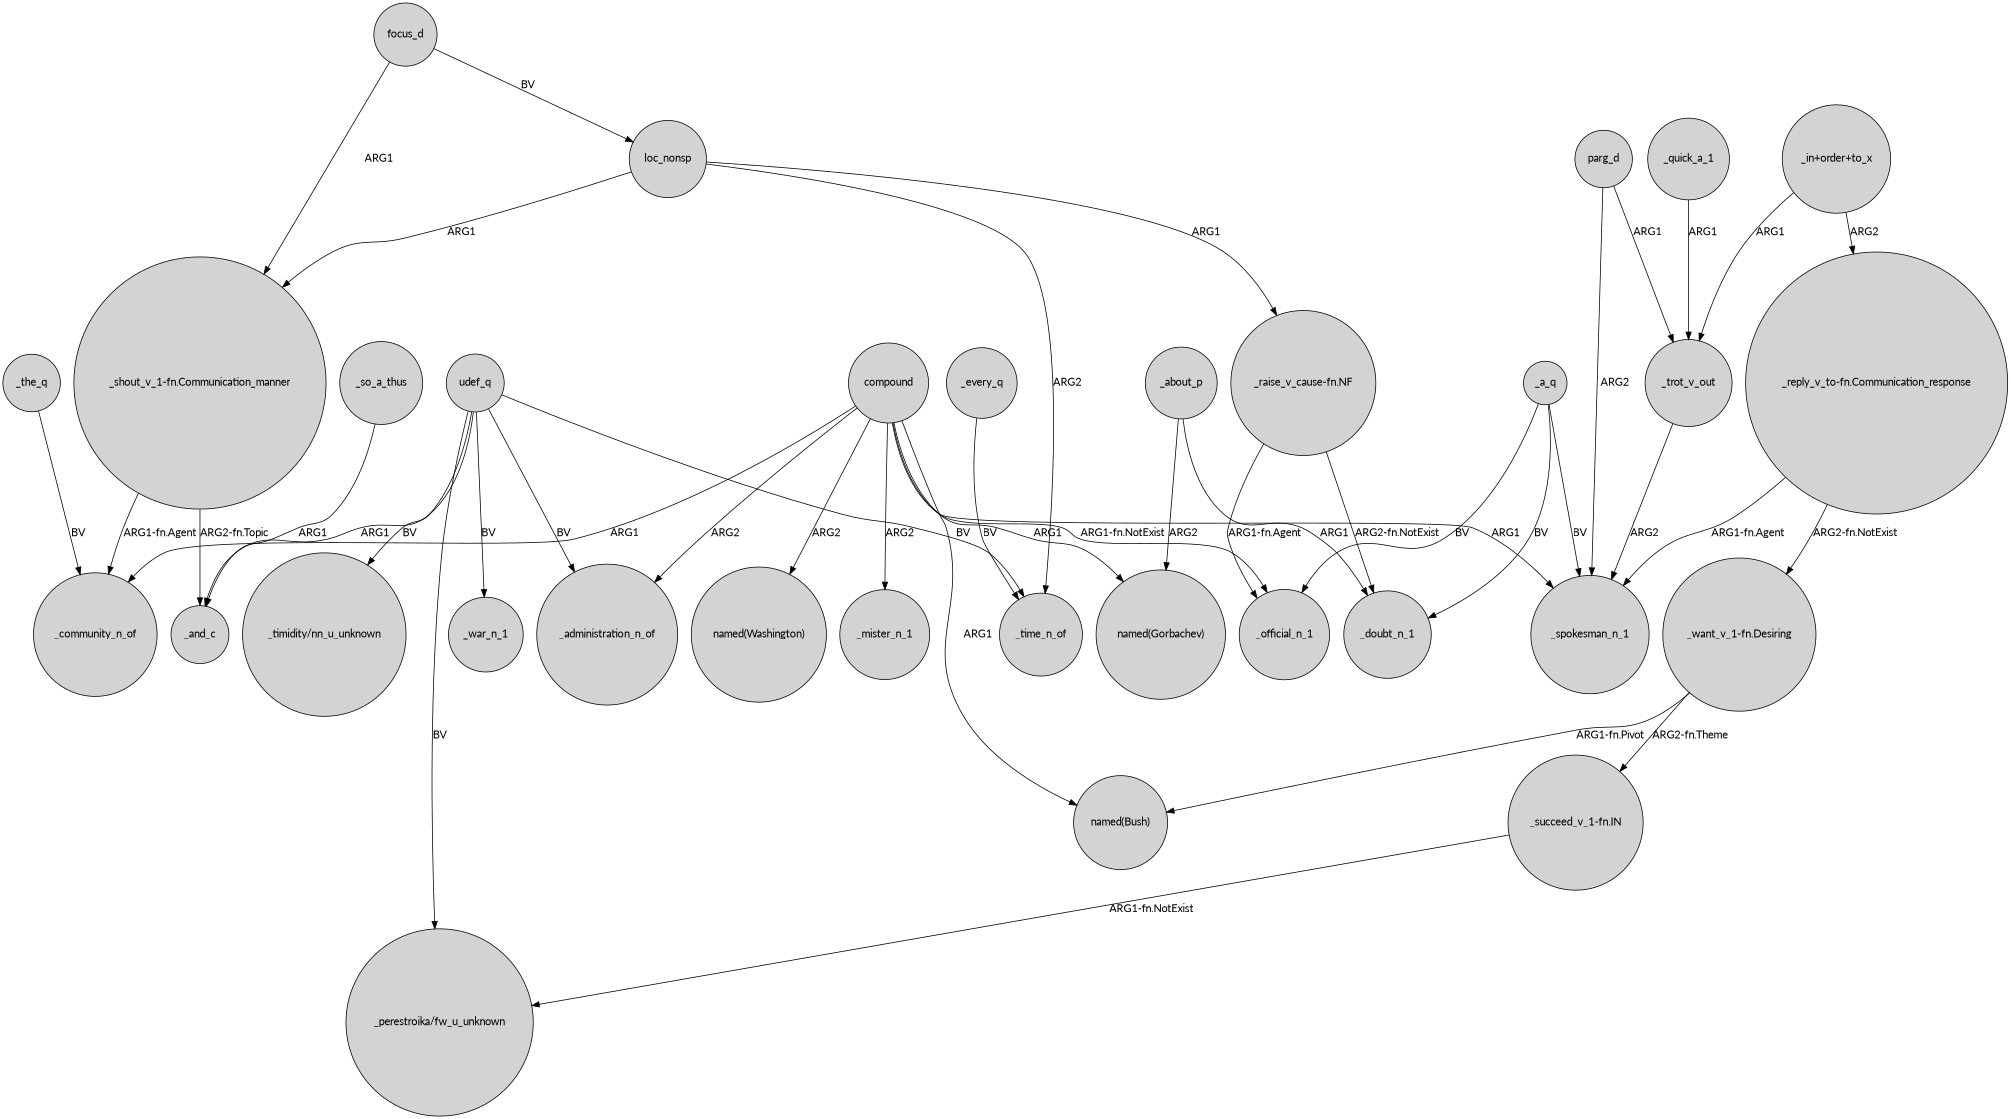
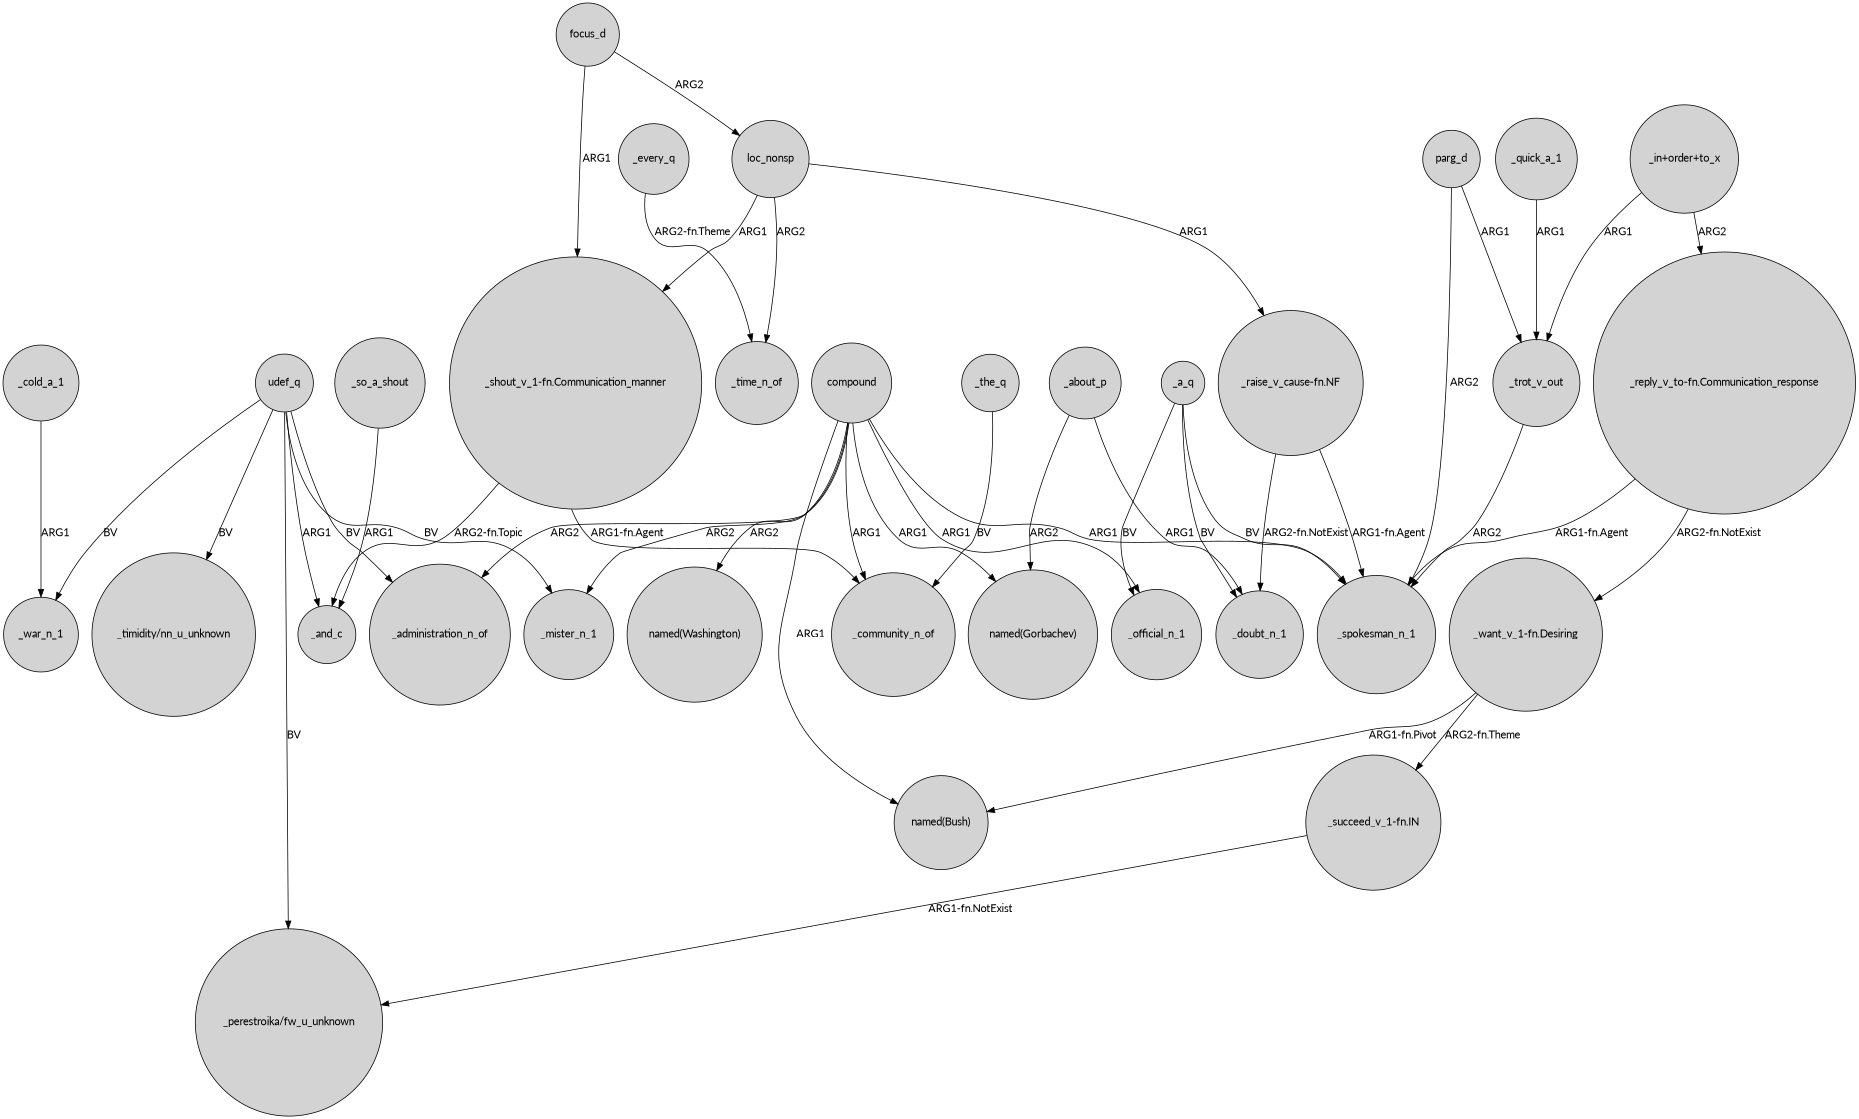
  digraph {
    fontname=Lato
    node [fontname=Lato shape=circle style=filled]
    edge [fontname=Lato]
    udef_q
    _administration_n_of
    _and_c
    _war_n_1
    _mister_n_1
    "_perestroika/fw_u_unknown"
    "_timidity/nn_u_unknown"
    focus_d
    loc_nonsp
    "_shout_v_1-fn.Communication_manner"
    _time_n_of
    "_raise_v_cause-fn.NF"
    _community_n_of
    _doubt_n_1
    _official_n_1
    _a_q
    _spokesman_n_1
+   _cold_a_1
    compound
    "named(Gorbachev)"
    "named(Washington)"
    "named(Bush)"
    "_succeed_v_1-fn.IN"
    parg_d
    _trot_v_out
    "_want_v_1-fn.Desiring"
-   _so_a_thus
+   _so_a_thus [label=_so_a_shout]
    "_reply_v_to-fn.Communication_response"
    _every_q
    "_in+order+to_x"
    _the_q
    _quick_a_1
    _about_p
    udef_q -> _administration_n_of [label=BV]
    udef_q -> _and_c [label=ARG1]
    udef_q -> _war_n_1 [label=BV]
-   udef_q -> _time_n_of [label=BV]
+   udef_q -> _mister_n_1 [label=BV]
    udef_q -> "_perestroika/fw_u_unknown" [label=BV]
    udef_q -> "_timidity/nn_u_unknown" [label=BV]
-   focus_d -> loc_nonsp [label=BV]
+   focus_d -> loc_nonsp [label=ARG2]
    focus_d -> "_shout_v_1-fn.Communication_manner" [label=ARG1]
    loc_nonsp -> "_shout_v_1-fn.Communication_manner" [label=ARG1]
    loc_nonsp -> _time_n_of [label=ARG2]
    loc_nonsp -> "_raise_v_cause-fn.NF" [label=ARG1]
    "_shout_v_1-fn.Communication_manner" -> _and_c [label="ARG2-fn.Topic"]
    "_shout_v_1-fn.Communication_manner" -> _community_n_of [label="ARG1-fn.Agent"]
    "_raise_v_cause-fn.NF" -> _doubt_n_1 [label="ARG2-fn.NotExist"]
-   "_raise_v_cause-fn.NF" -> _official_n_1 [label="ARG1-fn.Agent"]
+   "_raise_v_cause-fn.NF" -> _spokesman_n_1 [label="ARG1-fn.Agent"]
    _a_q -> _doubt_n_1 [label=BV]
    _a_q -> _official_n_1 [label=BV]
    _a_q -> _spokesman_n_1 [label=BV]
+   _cold_a_1 -> _war_n_1 [label=ARG1]
    compound -> _administration_n_of [label=ARG2]
    compound -> _mister_n_1 [label=ARG2]
    compound -> _community_n_of [label=ARG1]
-   compound -> _official_n_1 [label="ARG1-fn.NotExist"]
+   compound -> _official_n_1 [label=ARG1]
    compound -> _spokesman_n_1 [label=ARG1]
    compound -> "named(Gorbachev)" [label=ARG1]
    compound -> "named(Washington)" [label=ARG2]
    compound -> "named(Bush)" [label=ARG1]
    "_succeed_v_1-fn.IN" -> "_perestroika/fw_u_unknown" [label="ARG1-fn.NotExist"]
    parg_d -> _spokesman_n_1 [label=ARG2]
    parg_d -> _trot_v_out [label=ARG1]
    _trot_v_out -> _spokesman_n_1 [label=ARG2]
    "_want_v_1-fn.Desiring" -> "named(Bush)" [label="ARG1-fn.Pivot"]
    "_want_v_1-fn.Desiring" -> "_succeed_v_1-fn.IN" [label="ARG2-fn.Theme"]
    _so_a_thus -> _and_c [label=ARG1]
    "_reply_v_to-fn.Communication_response" -> _spokesman_n_1 [label="ARG1-fn.Agent"]
    "_reply_v_to-fn.Communication_response" -> "_want_v_1-fn.Desiring" [label="ARG2-fn.NotExist"]
-   _every_q -> _time_n_of [label=BV]
+   _every_q -> _time_n_of [label="ARG2-fn.Theme"]
    "_in+order+to_x" -> _trot_v_out [label=ARG1]
    "_in+order+to_x" -> "_reply_v_to-fn.Communication_response" [label=ARG2]
    _the_q -> _community_n_of [label=BV]
    _quick_a_1 -> _trot_v_out [label=ARG1]
    _about_p -> _doubt_n_1 [label=ARG1]
    _about_p -> "named(Gorbachev)" [label=ARG2]
  }
